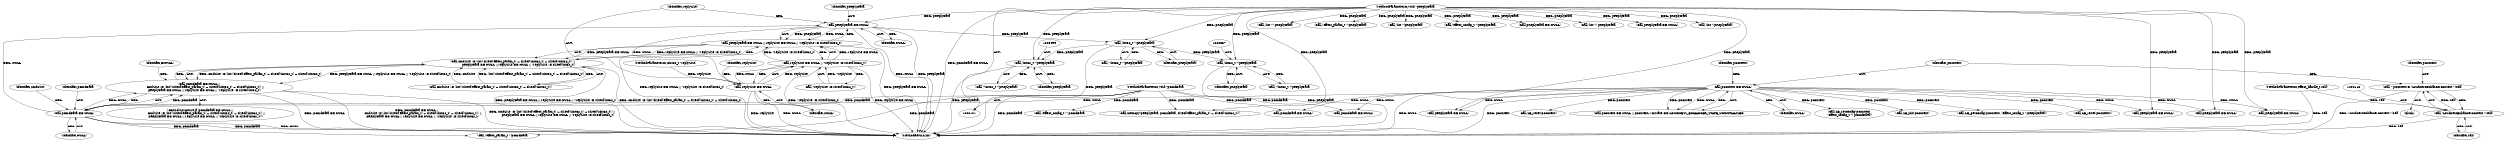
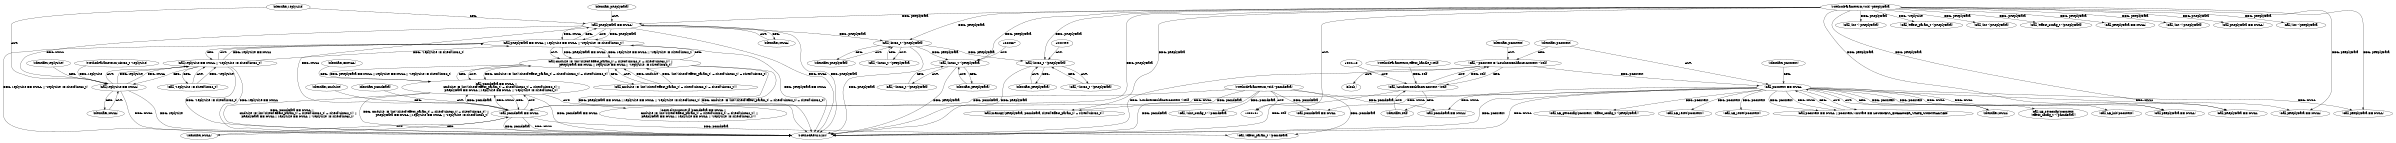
  digraph {
    n1 [label="(Call,pReplyData == NULL)"]
    n2 [label="(Call,pReplyData == NULL || replySize == NULL || *replySize != sizeof(int32_t))"]
    n3 [label="(Call,replySize == NULL)"]
    n4 [label="(Call,(int32_t *)pReplyData)"]
    n5 [label="(Identifier,NULL)"]
    n6 [label="(MethodReturn,int)"]
    n7 [label="(Call,cmdSize != (int)(sizeof(effect_param_t) + sizeof(uint32_t) + sizeof(uint32_t)) ||\n            pReplyData == NULL || replySize == NULL || *replySize != sizeof(int32_t))"]
    n8 [label="(Call,replySize == NULL || *replySize != sizeof(int32_t))"]
    n9 [label="(Identifier,NULL)"]
    n10 [label="(Call,(int32_t *)pReplyData)"]
    n11 [label="(Call,(int32_t *)pReplyData)"]
    n12 [label="(Call,*(int32_t *)pReplyData)"]
    n13 [label="(Identifier,pReplyData)"]
    n14 [label="(MethodParameterIn,void *pReplyData)"]
    n15 [label="(Call,memcpy(pReplyData, pCmdData, sizeof(effect_param_t) + sizeof(uint32_t)))"]
    n16 [label="(Call,(int *) pReplyData)"]
    n17 [label="(Call,pReplyData == NULL)"]
    n18 [label="(Call,pReplyData == NULL)"]
    n19 [label="(Call,(effect_param_t *)pReplyData)"]
    n20 [label="(Call,(int *)pReplyData)"]
    n21 [label="(Call,(effect_config_t *)pReplyData)"]
    n22 [label="(Call,pReplyData == NULL)"]
    n23 [label="(Call,pReplyData == NULL)"]
    n24 [label="(Call,(int *) pReplyData)"]
    n25 [label="(Call,pReplyData == NULL)"]
    n26 [label="(Call,pReplyData == NULL)"]
    n27 [label="(Call,(int *)pReplyData)"]
    1000101
    n29 [label="(Identifier,pReplyData)"]
    n30 [label="(Call,*(int32_t *)pReplyData)"]
    n31 [label="(Call,*(int32_t *)pReplyData)"]
    n32 [label="(Identifier,pReplyData)"]
    n33 [label="(Call,pCmdData == NULL)"]
    n34 [label="(Call,pCmdData == NULL ||\n             cmdSize != (int)(sizeof(effect_param_t) + sizeof(uint32_t) + sizeof(uint32_t)) ||\n            pReplyData == NULL || replySize == NULL || *replySize != sizeof(int32_t))"]
    n35 [label="(Call,(effect_param_t *)pCmdData)"]
    n36 [label="(Identifier,NULL)"]
    n37 [label="(ControlStructure,if (pCmdData == NULL ||\n             cmdSize != (int)(sizeof(effect_param_t) + sizeof(uint32_t) + sizeof(uint32_t)) ||\n            pReplyData == NULL || replySize == NULL || *replySize != sizeof(int32_t)))"]
    n38 [label="(MethodParameterIn,void *pCmdData)"]
    n39 [label="(Call,pCmdData == NULL)"]
-   n40 [label="(Call,(effect_config_t *) pCmdData)"]
+   n40 [label="(Call,(uint_config_t *) pCmdData)"]
    n41 [label="(Call,pCmdData == NULL)"]
    n42 [label="(Call,pContext == NULL)"]
    n43 [label="(Call,LE_reset(pContext))"]
    n44 [label="(Call,LE_reset(pContext))"]
    n45 [label="(Call,pContext == NULL || pContext->mState == LOUDNESS_ENHANCER_STATE_UNINITIALIZED)"]
    n46 [label="(Identifier,NULL)"]
    n47 [label="(Call,LE_setConfig(pContext,\n (effect_config_t *) pCmdData))"]
    n48 [label="(Call,LE_init(pContext))"]
    n49 [label="(Call,LE_getConfig(pContext, (effect_config_t *)pReplyData))"]
    n50 [label="(Call,* pContext = (LoudnessEnhancerContext *)self)"]
    n51 [label="(Call,(LoudnessEnhancerContext *)self)"]
    n52 [label="(Block,)"]
    n53 [label="(Identifier,self)"]
    n54 [label="(MethodParameterIn,effect_handle_t self)"]
    n55 [label="(Call,cmdSize != (int)(sizeof(effect_param_t) + sizeof(uint32_t) + sizeof(uint32_t)))"]
    n56 [label="(Call,*replySize != sizeof(int32_t))"]
    n57 [label="(Identifier,cmdSize)"]
    n58 [label="(Identifier,pContext)"]
    n59 [label="(Identifier,pReplyData)"]
    n60 [label="(Identifier,pCmdData)"]
    n61 [label="(Identifier,pContext)"]
    n62 [label="(Identifier,replySize)"]
    n63 [label="(Identifier,replySize)"]
    n64 [label="(Identifier,EINVAL)"]
    n65 [label="(Identifier,pContext)"]
    n66 [label="(MethodParameterIn,uint32_t *replySize)"]
    1000113
    1000499
    n69 [label=1020537]
    n1 -> n2 [label="AST: "]
    n1 -> n2 [label="DDG: pReplyData"]
    n1 -> n2 [label="DDG: NULL"]
    n1 -> n3 [label="DDG: NULL"]
    n1 -> n4 [label="DDG: pReplyData"]
    n1 -> n5 [label="CFG: "]
    n1 -> n6 [label="DDG: NULL"]
    n1 -> n6 [label="DDG: pReplyData"]
    n2 -> n1 [label="CFG: "]
    n2 -> n6 [label="DDG: pReplyData == NULL"]
    n2 -> n6 [label="DDG: replySize == NULL || *replySize != sizeof(int32_t)"]
    n2 -> n7 [label="AST: "]
    n2 -> n7 [label="DDG: pReplyData == NULL"]
    n2 -> n7 [label="DDG: replySize == NULL || *replySize != sizeof(int32_t)"]
    n2 -> n8 [label="CFG: "]
    n3 -> n6 [label="DDG: NULL"]
    n3 -> n6 [label="DDG: replySize"]
    n3 -> n8 [label="AST: "]
    n3 -> n8 [label="DDG: replySize"]
    n3 -> n8 [label="DDG: NULL"]
    n3 -> n9 [label="CFG: "]
    n4 -> n6 [label="DDG: pReplyData"]
    n4 -> n10 [label="DDG: pReplyData"]
    n4 -> n11 [label="DDG: pReplyData"]
    n4 -> n12 [label="AST: "]
    n4 -> n13 [label="CFG: "]
    n5 -> n1 [label="AST: "]
    n7 -> n2 [label="CFG: "]
    n7 -> n6 [label="DDG: cmdSize != (int)(sizeof(effect_param_t) + sizeof(uint32_t) + sizeof(uint32_t))"]
    n7 -> n6 [label="DDG: pReplyData == NULL || replySize == NULL || *replySize != sizeof(int32_t)"]
    n7 -> n34 [label="AST: "]
    n7 -> n34 [label="DDG: cmdSize != (int)(sizeof(effect_param_t) + sizeof(uint32_t) + sizeof(uint32_t))"]
    n7 -> n34 [label="DDG: pReplyData == NULL || replySize == NULL || *replySize != sizeof(int32_t)"]
    n7 -> n55 [label="CFG: "]
    n8 -> n2 [label="AST: "]
    n8 -> n2 [label="DDG: replySize == NULL"]
    n8 -> n2 [label="DDG: *replySize != sizeof(int32_t)"]
    n8 -> n3 [label="CFG: "]
    n8 -> n6 [label="DDG: *replySize != sizeof(int32_t)"]
    n8 -> n6 [label="DDG: replySize == NULL"]
    n8 -> n56 [label="CFG: "]
    n9 -> n3 [label="AST: "]
    n10 -> n6 [label="DDG: pReplyData"]
    n10 -> n29 [label="CFG: "]
    n10 -> n30 [label="AST: "]
    n11 -> n6 [label="DDG: pReplyData"]
    n11 -> n31 [label="AST: "]
    n11 -> n32 [label="CFG: "]
    n12 -> n4 [label="CFG: "]
    n13 -> n4 [label="AST: "]
    n14 -> n1 [label="DDG: pReplyData"]
    n14 -> n4 [label="DDG: pReplyData"]
-   n14 -> n6 [label="DDG: pCmdData == NULL"]
+   n14 -> n6 [label="DDG: pReplyData"]
    n14 -> n10 [label="DDG: pReplyData"]
    n14 -> n11 [label="DDG: pReplyData"]
    n14 -> n15 [label="DDG: pReplyData"]
    n14 -> n16 [label="DDG: pReplyData"]
    n14 -> n17 [label="DDG: pReplyData"]
    n14 -> n18 [label="DDG: pReplyData"]
-   n14 -> n19 [label="DDG: pReplyData"]
+   n14 -> n19 [label="DDG: *replySize"]
    n14 -> n20 [label="DDG: pReplyData"]
    n14 -> n21 [label="DDG: pReplyData"]
    n14 -> n22 [label="DDG: pReplyData"]
    n14 -> n23 [label="DDG: pReplyData"]
    n14 -> n24 [label="DDG: pReplyData"]
    n14 -> n25 [label="DDG: pReplyData"]
    n14 -> n26 [label="DDG: pReplyData"]
    n14 -> n27 [label="DDG: pReplyData"]
    n14 -> 1000101 [label="AST: "]
    n29 -> n10 [label="AST: "]
    n30 -> n10 [label="CFG: "]
    n31 -> n11 [label="CFG: "]
    n32 -> n11 [label="AST: "]
    n33 -> n1 [label="DDG: NULL"]
    n33 -> n6 [label="DDG: pCmdData"]
    n33 -> n6 [label="DDG: NULL"]
    n33 -> n34 [label="AST: "]
    n33 -> n34 [label="DDG: pCmdData"]
    n33 -> n34 [label="DDG: NULL"]
    n33 -> n35 [label="DDG: pCmdData"]
    n33 -> n36 [label="CFG: "]
    n34 -> n6 [label="DDG: pCmdData == NULL"]
    n34 -> n6 [label="DDG: pCmdData == NULL ||\n             cmdSize != (int)(sizeof(effect_param_t) + sizeof(uint32_t) + sizeof(uint32_t)) ||\n            pReplyData == NULL || replySize == NULL || *replySize != sizeof(int32_t)"]
    n34 -> n6 [label="DDG: cmdSize != (int)(sizeof(effect_param_t) + sizeof(uint32_t) + sizeof(uint32_t)) ||\n            pReplyData == NULL || replySize == NULL || *replySize != sizeof(int32_t)"]
    n34 -> n7 [label="CFG: "]
    n34 -> n33 [label="CFG: "]
    n34 -> n37 [label="AST: "]
    n36 -> n33 [label="AST: "]
    n38 -> n6 [label="DDG: pCmdData"]
    n38 -> n15 [label="DDG: pCmdData"]
    n38 -> 1000101 [label="AST: "]
    n38 -> n33 [label="DDG: pCmdData"]
    n38 -> n35 [label="DDG: pCmdData"]
    n38 -> n39 [label="DDG: pCmdData"]
    n38 -> n40 [label="DDG: pCmdData"]
    n38 -> n41 [label="DDG: pCmdData"]
    n42 -> n6 [label="DDG: NULL"]
    n42 -> n6 [label="DDG: pContext"]
    n42 -> n17 [label="DDG: NULL"]
    n42 -> n18 [label="DDG: NULL"]
    n42 -> n22 [label="DDG: NULL"]
    n42 -> n26 [label="DDG: NULL"]
    n42 -> n33 [label="DDG: NULL"]
    n42 -> n39 [label="DDG: NULL"]
    n42 -> n41 [label="DDG: NULL"]
    n42 -> n43 [label="DDG: pContext"]
    n42 -> n44 [label="DDG: pContext"]
    n42 -> n45 [label="AST: "]
    n42 -> n45 [label="DDG: pContext"]
    n42 -> n45 [label="DDG: NULL"]
    n42 -> n46 [label="CFG: "]
    n42 -> n47 [label="DDG: pContext"]
    n42 -> n48 [label="DDG: pContext"]
    n42 -> n49 [label="DDG: pContext"]
    n45 -> n42 [label="CFG: "]
    n46 -> n42 [label="AST: "]
    n50 -> n6 [label="DDG: (LoudnessEnhancerContext *)self"]
+   n50 -> n42 [label="DDG: pContext"]
    n50 -> n51 [label="CFG: "]
    n50 -> n52 [label="AST: "]
    n51 -> n6 [label="DDG: self"]
    n51 -> n50 [label="AST: "]
    n51 -> n50 [label="DDG: self"]
    n51 -> n53 [label="CFG: "]
    n53 -> n51 [label="AST: "]
-   n54 -> n6 [label="DDG: self"]
    n54 -> n51 [label="DDG: self"]
    n55 -> n7 [label="AST: "]
    n55 -> n7 [label="DDG: cmdSize"]
    n55 -> n7 [label="DDG: (int)(sizeof(effect_param_t) + sizeof(uint32_t) + sizeof(uint32_t))"]
    n56 -> n8 [label="AST: "]
    n56 -> n8 [label="DDG: *replySize"]
    n57 -> n33 [label="CFG: "]
    n58 -> n42 [label="CFG: "]
    n59 -> n1 [label="AST: "]
    n60 -> n33 [label="AST: "]
    n61 -> n50 [label="AST: "]
    n62 -> n1 [label="CFG: "]
    n62 -> n3 [label="AST: "]
    n63 -> n3 [label="CFG: "]
    n64 -> n34 [label="CFG: "]
    n65 -> n42 [label="AST: "]
    n65 -> n50 [label="CFG: "]
    n66 -> n3 [label="DDG: replySize"]
    1000113 -> n51 [label="AST: "]
    1000499 -> n10 [label="AST: "]
    n69 -> n11 [label="AST: "]
  }
